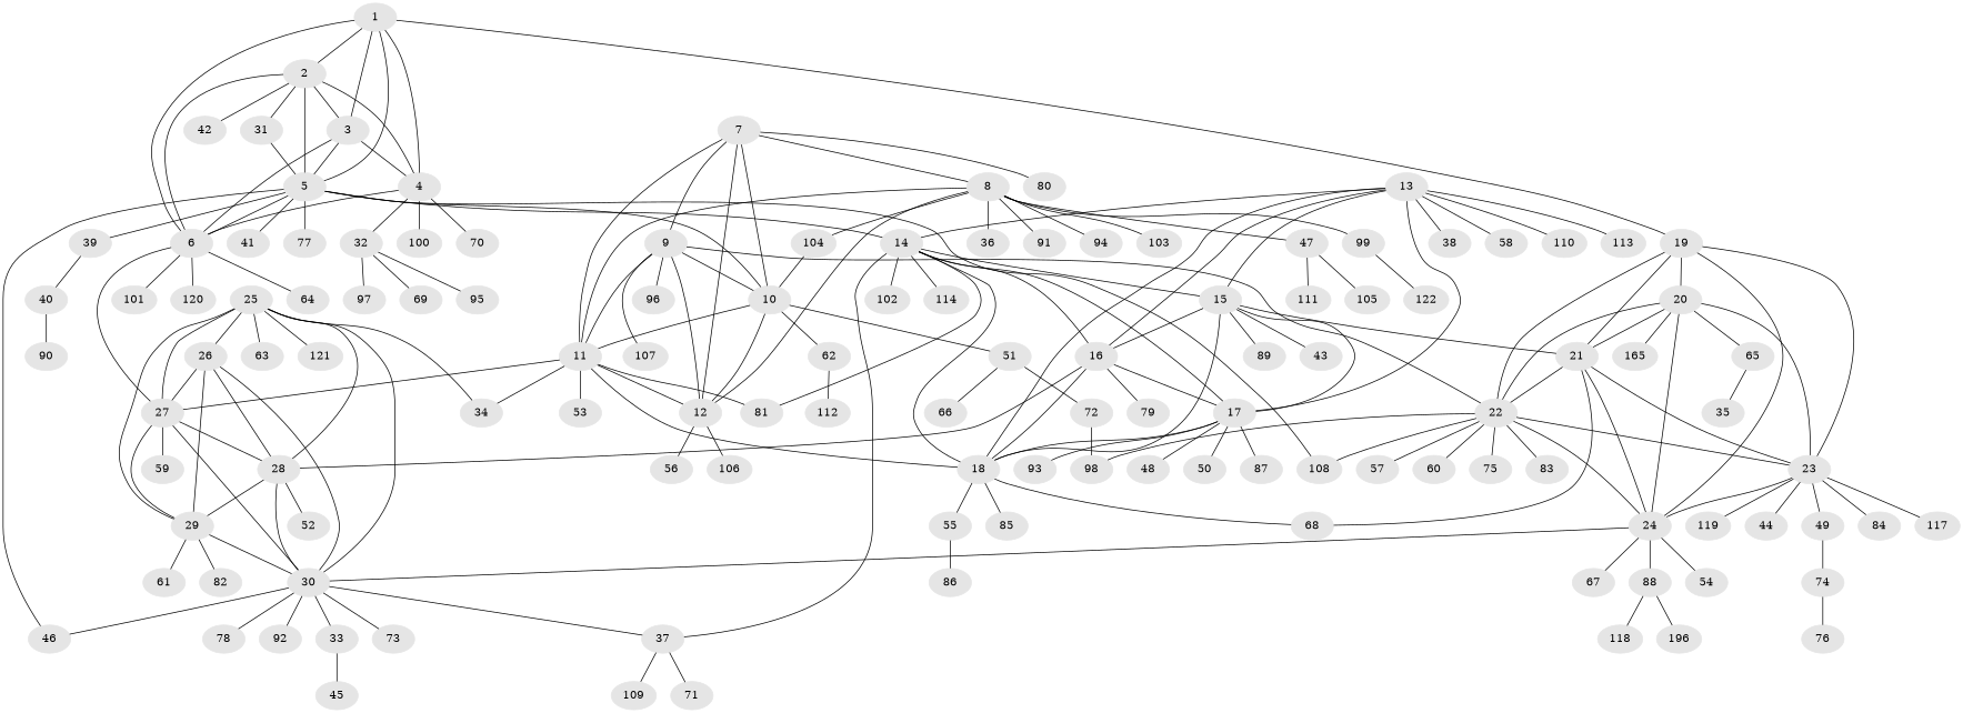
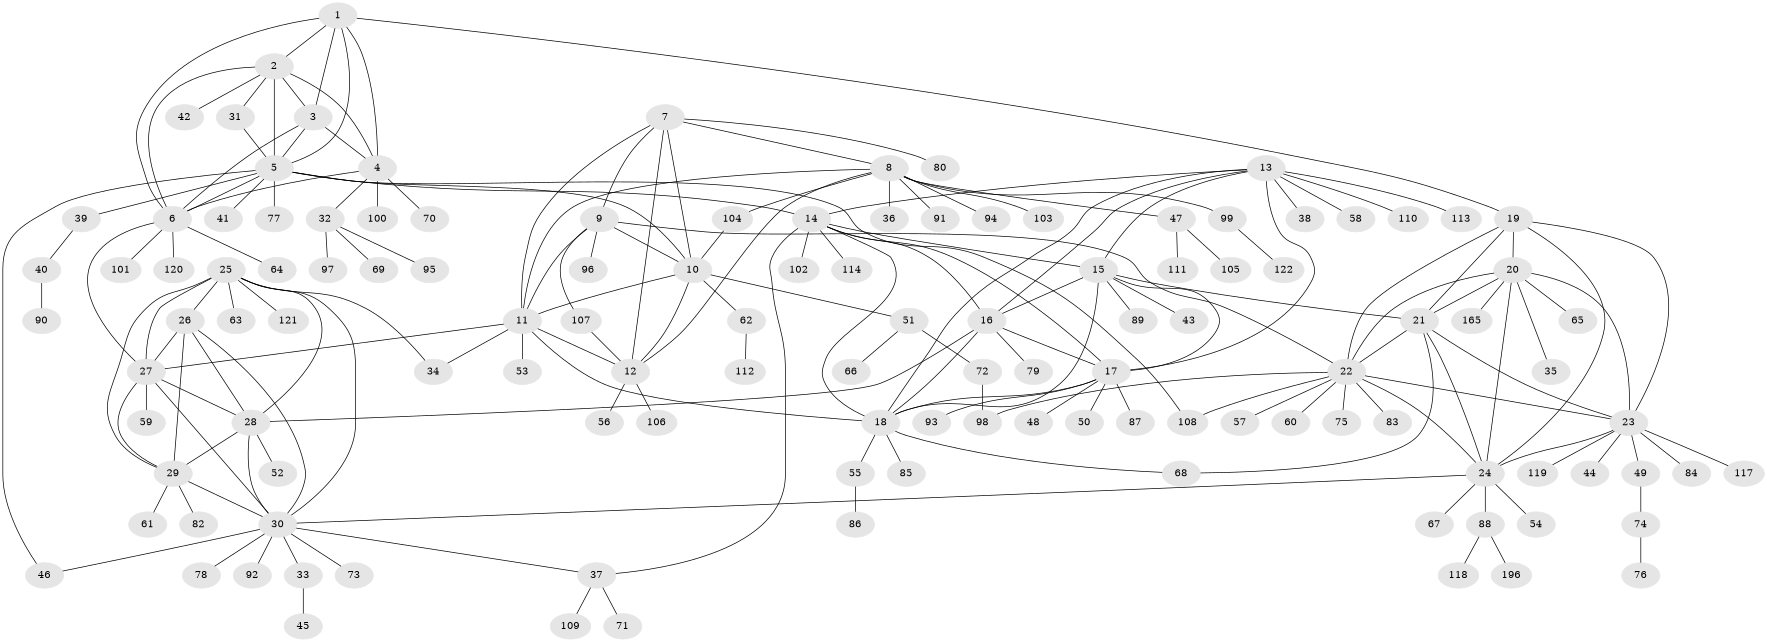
  graph {
    node [color=gray90 style=filled]
    1
    2
    3
    4
    5
    6
    19
    31
    42
    32
    70
    100
    10
    14
    39
    41
    46
    77
    108
    27
    64
    101
    120
    22
    21
    20
    23
    24
    69
    95
    97
    11
    12
    51
    62
    18
-   81
    15
    16
    17
    37
    102
    114
    40
    28
    30
    29
    59
    7
    8
    9
    80
    36
    47
    91
    94
    99
    103
    104
    96
    107
    34
    53
    56
    106
    105
    111
    122
    57
    60
    75
    83
    98
    66
    72
    112
    55
    68
    85
    13
    38
    58
    110
    113
    43
    89
    79
    48
    50
    87
    93
    71
    109
    52
    86
    35
    65
    n98 [label=165]
    44
    49
    84
    117
    119
    54
    67
    88
    74
    33
    73
    78
    92
    n112 [label=196]
    118
    25
    26
    63
    121
    61
    82
    45
    90
    76
    1 -- 2
    1 -- 3
    1 -- 4
    1 -- 5
    1 -- 6
    1 -- 19
    2 -- 3
    2 -- 4
    2 -- 5
    2 -- 6
    2 -- 31
    2 -- 42
    3 -- 4
    3 -- 5
    3 -- 6
    4 -- 6
    4 -- 32
    4 -- 70
    4 -- 100
    5 -- 6
    5 -- 10
    5 -- 14
    5 -- 39
    5 -- 41
    5 -- 46
    5 -- 77
    5 -- 108
    6 -- 27
    6 -- 64
    6 -- 101
    6 -- 120
    19 -- 22
    19 -- 21
    19 -- 20
    19 -- 23
    19 -- 24
    31 -- 5
    32 -- 69
    32 -- 95
    32 -- 97
    10 -- 11
    10 -- 12
    10 -- 51
    10 -- 62
    14 -- 18
-   14 -- 81
    14 -- 15
    14 -- 16
    14 -- 17
    14 -- 37
    14 -- 102
    14 -- 114
    39 -- 40
    27 -- 28
    27 -- 30
    27 -- 29
    27 -- 59
    22 -- 108
    22 -- 23
    22 -- 24
    22 -- 57
    22 -- 60
    22 -- 75
    22 -- 83
    22 -- 98
    21 -- 22
    21 -- 23
    21 -- 24
    21 -- 68
    20 -- 22
    20 -- 21
    20 -- 23
    20 -- 24
-   65 -- 35
+   20 -- 35
    20 -- 65
    20 -- n98
    23 -- 24
    23 -- 44
    23 -- 49
    23 -- 84
    23 -- 117
    23 -- 119
    24 -- 30
    24 -- 54
    24 -- 67
    24 -- 88
    11 -- 27
    11 -- 12
    11 -- 18
-   11 -- 81
    11 -- 34
    11 -- 53
    12 -- 56
    12 -- 106
    51 -- 66
    51 -- 72
    62 -- 112
    18 -- 55
    18 -- 68
    18 -- 85
    15 -- 21
    15 -- 18
    15 -- 16
    15 -- 17
    15 -- 43
    15 -- 89
    16 -- 18
    16 -- 17
    16 -- 28
    16 -- 79
    17 -- 18
    17 -- 48
    17 -- 50
    17 -- 87
    17 -- 93
    37 -- 71
    37 -- 109
    40 -- 90
    28 -- 30
    28 -- 29
    28 -- 52
    30 -- 46
    30 -- 37
    30 -- 33
    30 -- 73
    30 -- 78
    30 -- 92
    29 -- 30
    29 -- 61
    29 -- 82
    7 -- 10
    7 -- 11
    7 -- 12
    7 -- 8
    7 -- 9
    7 -- 80
    8 -- 11
    8 -- 12
    8 -- 36
    8 -- 47
    8 -- 91
    8 -- 94
    8 -- 99
    8 -- 103
    8 -- 104
    9 -- 10
    9 -- 22
    9 -- 11
-   9 -- 12
+   107 -- 12
    9 -- 96
    9 -- 107
    47 -- 105
    47 -- 111
    99 -- 122
    104 -- 10
    72 -- 98
    55 -- 86
    13 -- 14
    13 -- 18
    13 -- 15
    13 -- 16
    13 -- 17
    13 -- 38
    13 -- 58
    13 -- 110
    13 -- 113
    49 -- 74
    88 -- n112
    88 -- 118
    74 -- 76
    33 -- 45
    25 -- 27
    25 -- 28
    25 -- 30
    25 -- 29
    25 -- 34
    25 -- 26
    25 -- 63
    25 -- 121
    26 -- 27
    26 -- 28
    26 -- 30
    26 -- 29
  }
